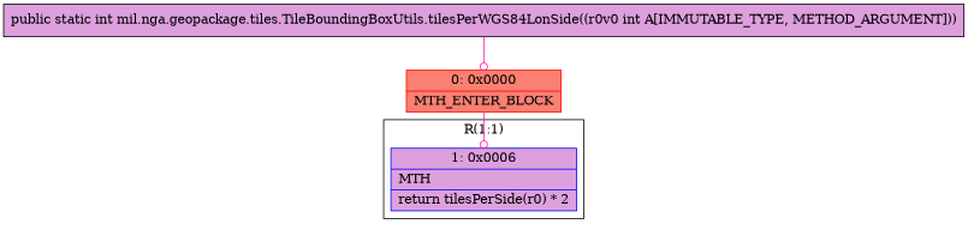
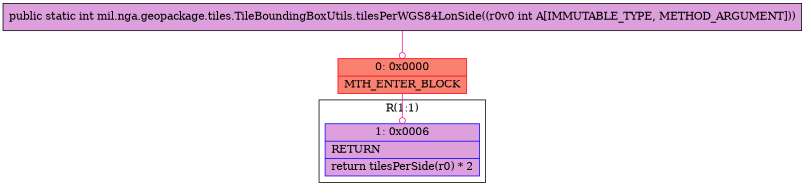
  digraph {
    node [shape=record style=filled fillcolor=plum]
    edge [color=deeppink arrowhead=odot]
-   n1 [color=blue label="{1\:\ 0x0006|MTH\l|return tilesPerSide(r0) * 2\l}"]
+   n1 [color=blue label="{1\:\ 0x0006|RETURN\l|return tilesPerSide(r0) * 2\l}"]
    n2 [color=red label="{0\:\ 0x0000|MTH_ENTER_BLOCK\l}" fillcolor=salmon]
    n3 [label="{public static int mil.nga.geopackage.tiles.TileBoundingBoxUtils.tilesPerWGS84LonSide((r0v0 int A[IMMUTABLE_TYPE, METHOD_ARGUMENT])) }"]
    subgraph cluster_1 {
      label="R(1:1)"
      n1
    }
    n2 -> n1
    n3 -> n2
  }
